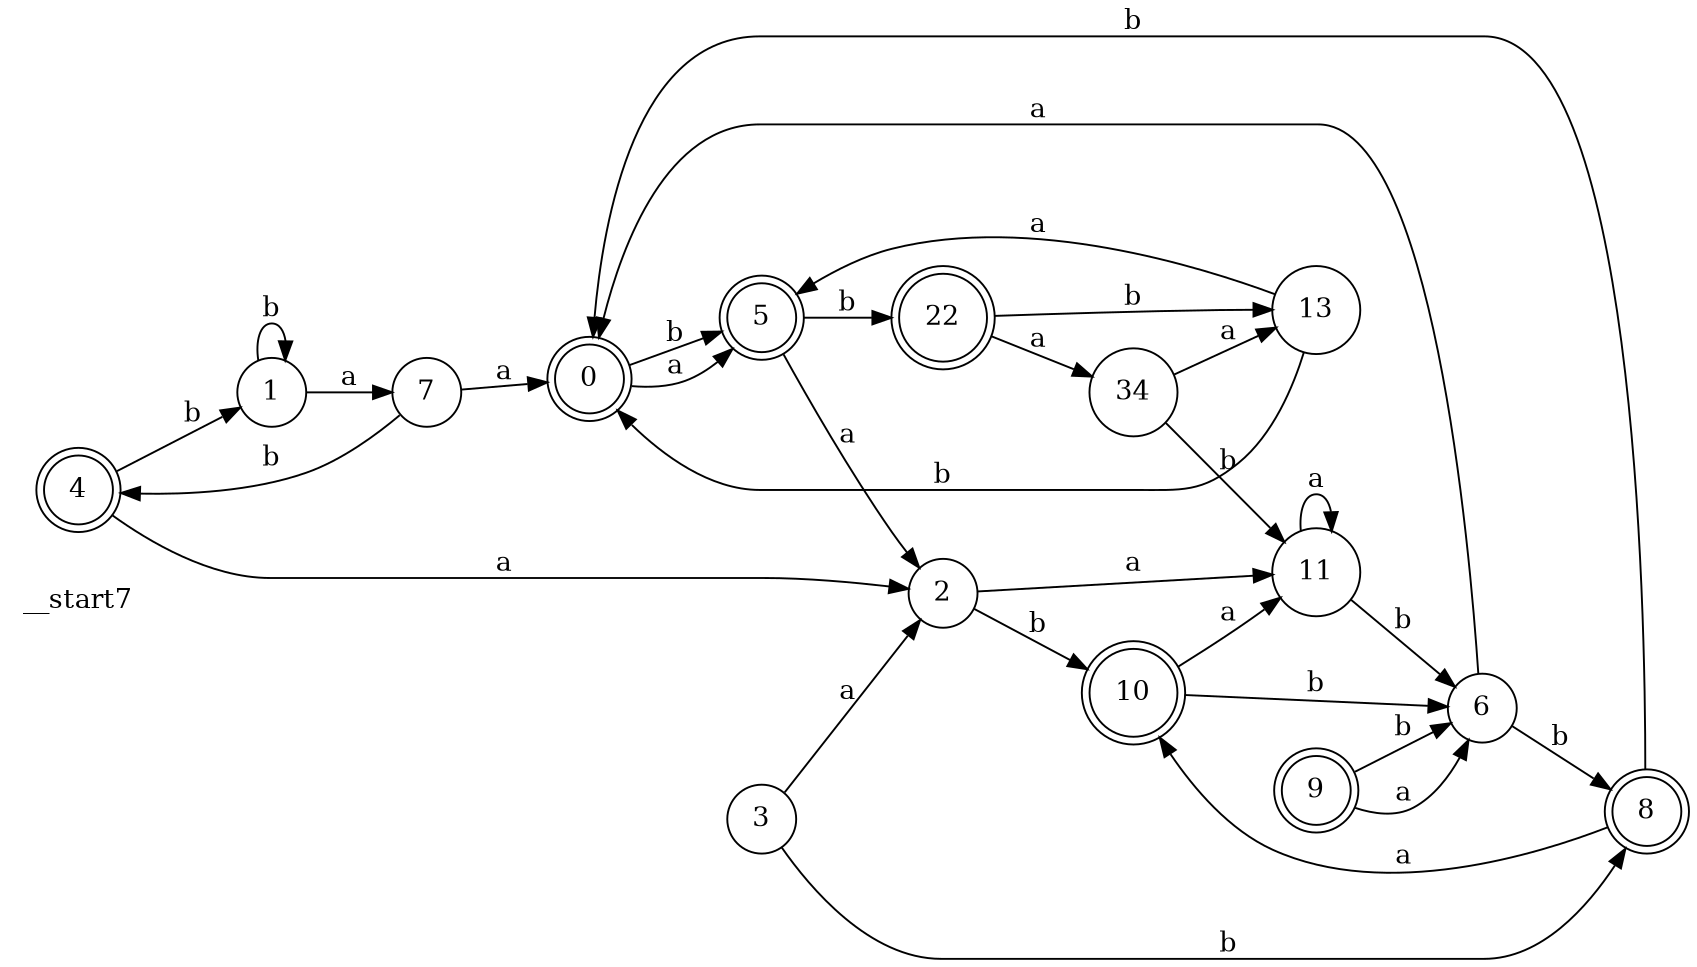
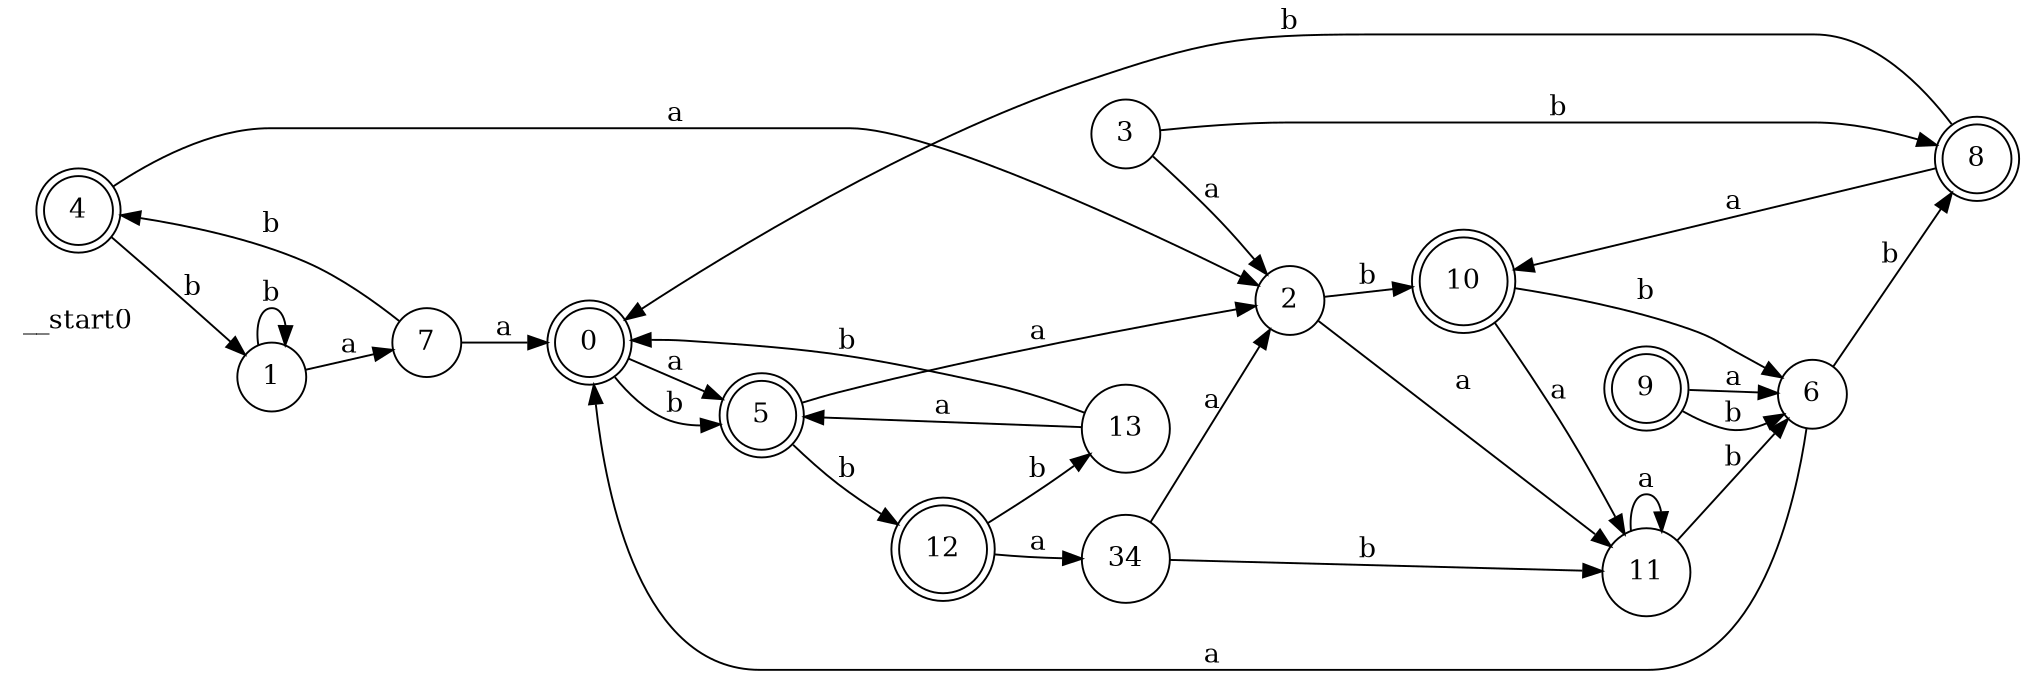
  digraph {
    rankdir=LR
    node [shape=circle color=black fillcolor=white style=filled]
-   __start0 [shape=none label=__start7 color="" fillcolor="" style=""]
+   __start0 [shape=none color="" fillcolor="" style=""]
    n2 [label=0 shape=doublecircle style="rounded,filled"]
    n3 [label=5 shape=doublecircle style="rounded,filled"]
    n4 [label=2]
-   n5 [label=22 shape=doublecircle style="rounded,filled"]
+   n5 [label=12 shape=doublecircle style="rounded,filled"]
    n6 [label=1]
    n7 [label=7]
    n8 [label=4 shape=doublecircle style="rounded,filled"]
    n9 [label=10 shape=doublecircle style="rounded,filled"]
    n10 [label=11]
    n11 [label=6]
    n12 [label=13]
    n13 [label=3]
    n14 [label=8 shape=doublecircle style="rounded,filled"]
    n15 [label=34]
    n16 [label=9 shape=doublecircle style="rounded,filled"]
    n2 -> n3 [label=a]
    n2 -> n3 [label=b]
    n3 -> n4 [label=a]
    n3 -> n5 [label=b]
    n4 -> n9 [label=b]
    n4 -> n10 [label=a]
    n5 -> n12 [label=b]
    n5 -> n15 [label=a]
    n6 -> n6 [label=b]
    n6 -> n7 [label=a]
    n7 -> n2 [label=a]
    n7 -> n8 [label=b]
    n8 -> n4 [label=a]
    n8 -> n6 [label=b]
    n9 -> n10 [label=a]
    n9 -> n11 [label=b]
    n10 -> n10 [label=a]
    n10 -> n11 [label=b]
    n11 -> n2 [label=a]
    n11 -> n14 [label=b]
    n12 -> n2 [label=b]
    n12 -> n3 [label=a]
    n13 -> n4 [label=a]
    n13 -> n14 [label=b]
    n14 -> n2 [label=b]
    n14 -> n9 [label=a]
    n15 -> n10 [label=b]
-   n15 -> n12 [label=a]
+   n15 -> n4 [label=a]
    n16 -> n11 [label=a]
    n16 -> n11 [label=b]
  }
